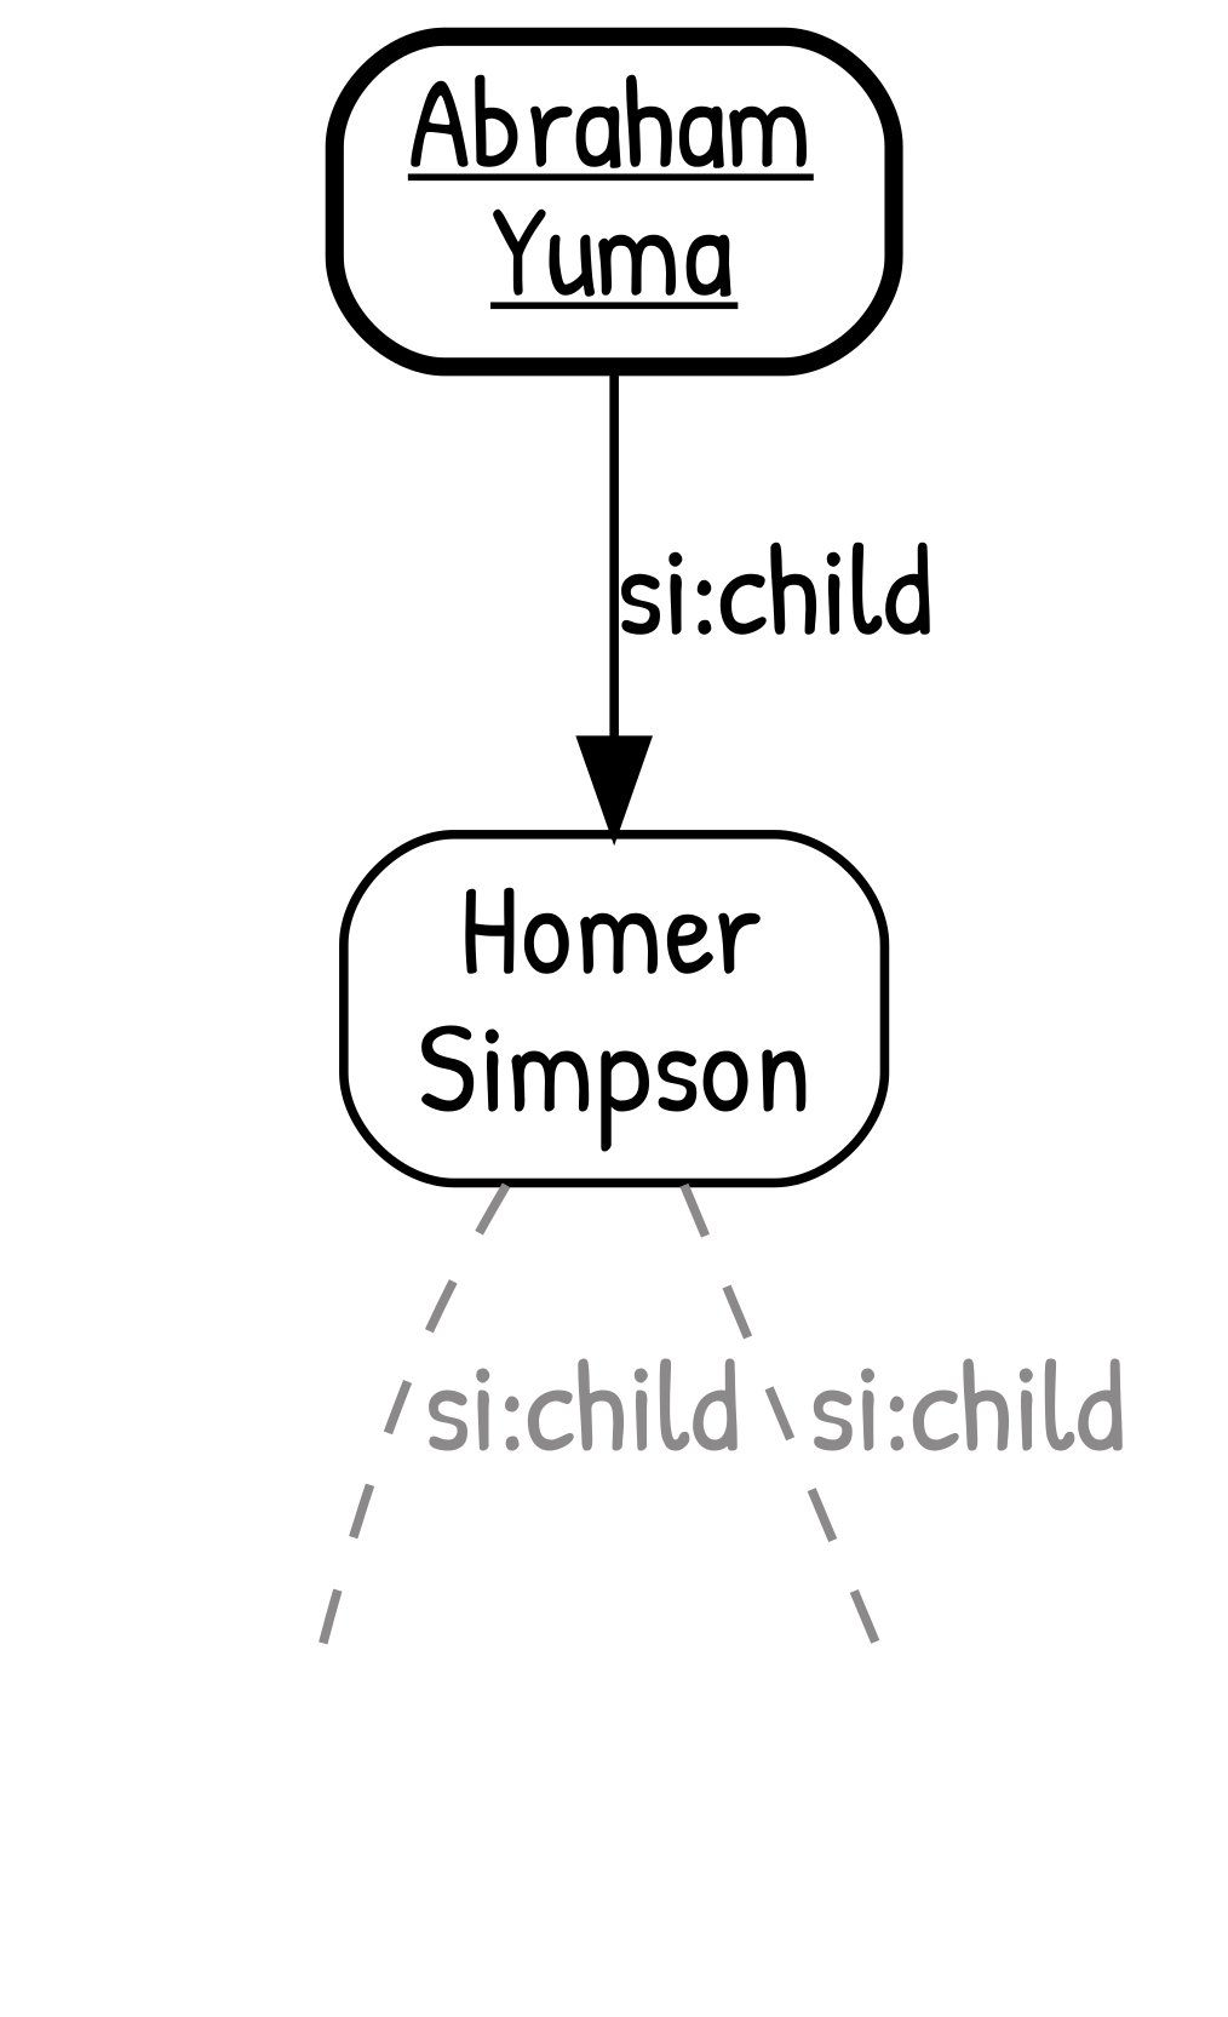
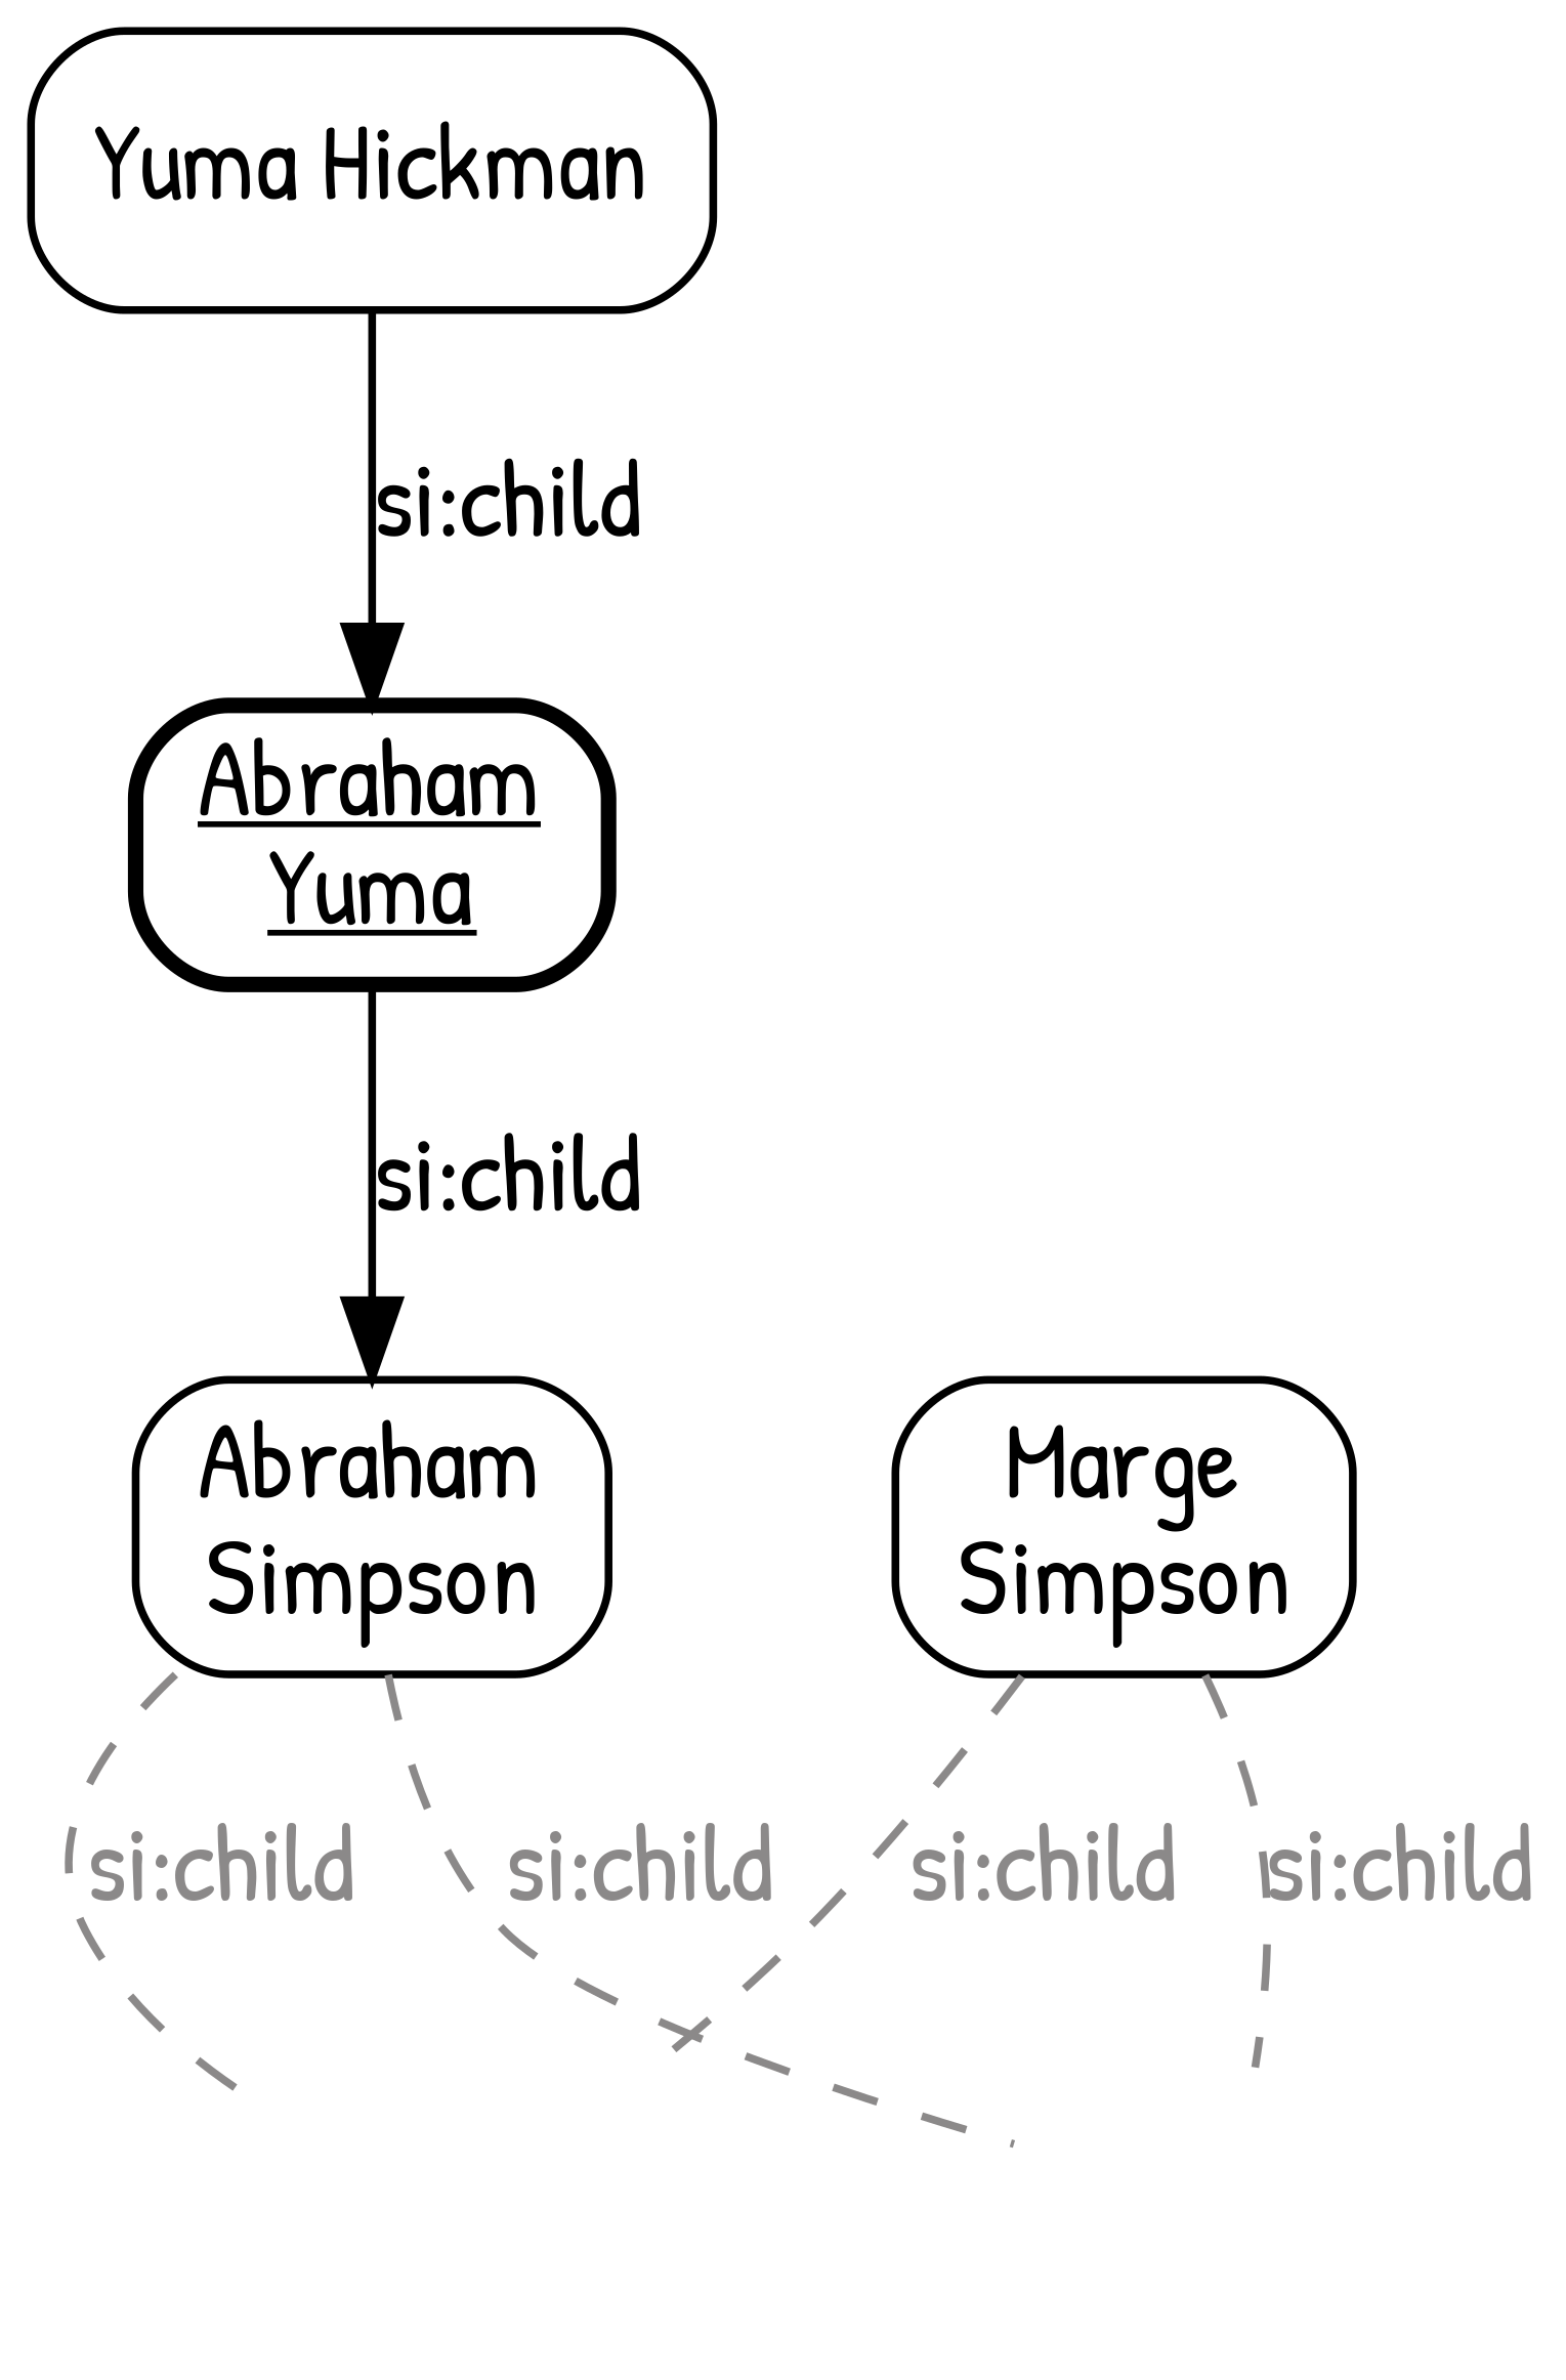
  digraph {
    fontname="Patrick Hand"
    rankdir=TB
    node [fontname="Patrick Hand" shape=box style=rounded]
    edge [color="#8b8989" fontname="Patrick Hand" arrowhead=none fontcolor="#8b8989" style=dashed]
+   n1 [label="Yuma Hickman"]
    n2 [label=<<U>Abraham<BR ALIGN="CENTER"/>Yuma<BR ALIGN="CENTER"/></U>> style="rounded,bold"]
-   n3 [label="Homer\nSimpson\n"]
+   n3 [label="Abraham\nSimpson\n"]
    "si:bart" [fontcolor=white fontsize=0 shape=none style=""]
    "si:lisa" [fontcolor=white fontsize=0 shape=none style=""]
+   n6 [label="Marge\nSimpson\n"]
+   n1 -> n2 [arrowtail=normal color=black label="si:child" arrowhead="" fontcolor="" style=""]
    n2 -> n3 [arrowtail=normal color=black label="si:child" arrowhead="" fontcolor="" style=""]
    n3 -> "si:bart" [label="si:child"]
    n3 -> "si:lisa" [label="si:child"]
+   n6 -> "si:bart" [label="si:child"]
+   n6 -> "si:lisa" [label="si:child"]
  }
